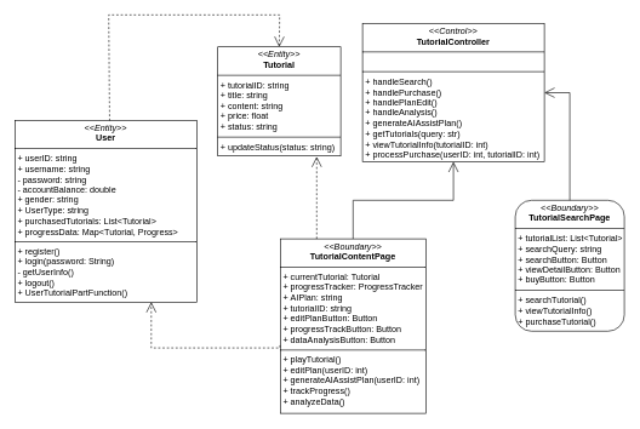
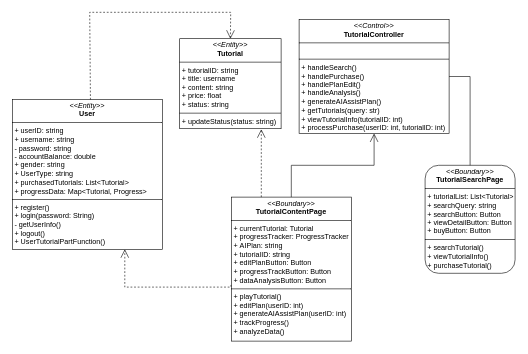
  <mxCell id="0" />
  <mxCell id="1" parent="0" />
  <mxCell id="2" value="&lt;p style=&quot;margin:0px;margin-top:4px;text-align:center;&quot;&gt;&lt;i&gt;&amp;lt;&amp;lt;Boundary&amp;gt;&amp;gt;&lt;/i&gt;&lt;br&gt;&lt;b&gt;TutorialSearchPage&lt;/b&gt;&lt;/p&gt;&lt;hr size=&quot;1&quot; style=&quot;border-style:solid;&quot;&gt;&lt;p style=&quot;margin:0px;margin-left:4px;&quot;&gt;+ tutorialList: List&amp;lt;Tutorial&amp;gt;&lt;/p&gt;&lt;p style=&quot;margin:0px;margin-left:4px;&quot;&gt;+ searchQuery: string&lt;/p&gt;&lt;p style=&quot;margin:0px;margin-left:4px;&quot;&gt;+ searchButton: Button&lt;/p&gt;&lt;p style=&quot;margin:0px;margin-left:4px;&quot;&gt;+&amp;nbsp;viewDetailButton: Button&lt;/p&gt;&lt;p style=&quot;margin:0px;margin-left:4px;&quot;&gt;+&amp;nbsp;buyButton: Button&lt;/p&gt;&lt;hr size=&quot;1&quot; style=&quot;border-style:solid;&quot;&gt;&lt;p style=&quot;margin:0px;margin-left:4px;&quot;&gt;+ searchTutorial()&lt;br&gt;+ viewTutorialInfo()&lt;/p&gt;&lt;p style=&quot;margin:0px;margin-left:4px;&quot;&gt;+&amp;nbsp;purchaseTutorial()&lt;/p&gt;" style="verticalAlign=top;align=left;overflow=fill;html=1;whiteSpace=wrap;rounded=1;" vertex="1" parent="1"><mxGeometry x="708" y="275" width="150" height="180" as="geometry" /></mxCell>
  <mxCell id="3" value="&lt;p style=&quot;margin:0px;margin-top:4px;text-align:center;&quot;&gt;&lt;i&gt;&amp;lt;&amp;lt;Boundary&amp;gt;&amp;gt;&lt;/i&gt;&lt;br&gt;&lt;b&gt;TutorialContentPage&lt;/b&gt;&lt;/p&gt;&lt;hr size=&quot;1&quot; style=&quot;border-style:solid;&quot;&gt;&lt;p style=&quot;margin:0px;margin-left:4px;&quot;&gt;+ currentTutorial: Tutorial&lt;/p&gt;&lt;p style=&quot;margin:0px;margin-left:4px;&quot;&gt;+ progressTracker: ProgressTracker&lt;/p&gt;&lt;p style=&quot;margin:0px;margin-left:4px;&quot;&gt;+&amp;nbsp;AIPlan: string&lt;/p&gt;&lt;p style=&quot;margin:0px;margin-left:4px;&quot;&gt;+&amp;nbsp;tutorialID: string&lt;/p&gt;&lt;p style=&quot;margin:0px;margin-left:4px;&quot;&gt;+&amp;nbsp;editPlanButton: Button&lt;/p&gt;&lt;p style=&quot;margin:0px;margin-left:4px;&quot;&gt;+&amp;nbsp;progressTrackButton: Button&lt;/p&gt;&lt;p style=&quot;margin:0px;margin-left:4px;&quot;&gt;+&amp;nbsp;dataAnalysisButton: Button&lt;/p&gt;&lt;hr size=&quot;1&quot; style=&quot;border-style:solid;&quot;&gt;&lt;p style=&quot;margin:0px;margin-left:4px;&quot;&gt;+ playTutorial()&lt;br&gt;+ editPlan(userID: int)&lt;/p&gt;&lt;p style=&quot;margin:0px;margin-left:4px;&quot;&gt;+&amp;nbsp;generateAIAssistPlan(userID: int)&lt;/p&gt;&lt;p style=&quot;margin:0px;margin-left:4px;&quot;&gt;+&amp;nbsp;trackProgress()&lt;/p&gt;&lt;p style=&quot;margin:0px;margin-left:4px;&quot;&gt;+&amp;nbsp;&lt;span style=&quot;background-color: initial;&quot;&gt;analyzeData()&lt;/span&gt;&lt;/p&gt;" style="verticalAlign=top;align=left;overflow=fill;html=1;whiteSpace=wrap;" vertex="1" parent="1"><mxGeometry x="385" y="328" width="200" height="240" as="geometry" /></mxCell>
  <mxCell id="4" value="&lt;p style=&quot;margin:0px;margin-top:4px;text-align:center;&quot;&gt;&lt;i&gt;&amp;lt;&amp;lt;Control&amp;gt;&amp;gt;&lt;/i&gt;&lt;br&gt;&lt;b&gt;TutorialController&lt;/b&gt;&lt;/p&gt;&lt;hr size=&quot;1&quot; style=&quot;border-style:solid;&quot;&gt;&lt;p style=&quot;margin:0px;margin-left:4px;&quot;&gt;&lt;br&gt;&lt;/p&gt;&lt;hr size=&quot;1&quot; style=&quot;border-style:solid;&quot;&gt;&lt;p style=&quot;margin:0px;margin-left:4px;&quot;&gt;+ handleSearch()&lt;br&gt;+ handlePurchase()&lt;/p&gt;&lt;p style=&quot;margin:0px;margin-left:4px;&quot;&gt;+&amp;nbsp;handlePlanEdit()&lt;/p&gt;&lt;p style=&quot;margin:0px;margin-left:4px;&quot;&gt;+&amp;nbsp;handleAnalysis()&lt;/p&gt;&lt;p style=&quot;margin:0px;margin-left:4px;&quot;&gt;+&amp;nbsp;&lt;span style=&quot;background-color: initial;&quot;&gt;generateAIAssistPlan()&lt;/span&gt;&lt;/p&gt;&lt;p style=&quot;margin:0px;margin-left:4px;&quot;&gt;&lt;span style=&quot;background-color: initial;&quot;&gt;+&amp;nbsp;&lt;/span&gt;&lt;span style=&quot;background-color: initial;&quot;&gt;getTutorials(query: str)&lt;/span&gt;&lt;/p&gt;&lt;p style=&quot;margin:0px;margin-left:4px;&quot;&gt;&lt;span style=&quot;background-color: initial;&quot;&gt;+&amp;nbsp;&lt;/span&gt;&lt;span style=&quot;background-color: initial;&quot;&gt;viewTutorialInfo(tutorialID: int)&lt;/span&gt;&lt;/p&gt;&lt;p style=&quot;margin:0px;margin-left:4px;&quot;&gt;&lt;span style=&quot;background-color: initial;&quot;&gt;+&amp;nbsp;&lt;/span&gt;&lt;span style=&quot;background-color: initial;&quot;&gt;processPurchase(userID: int, tutorialID: int)&lt;/span&gt;&lt;/p&gt;" style="verticalAlign=top;align=left;overflow=fill;html=1;whiteSpace=wrap;" vertex="1" parent="1"><mxGeometry x="498" y="32" width="250" height="190" as="geometry" /></mxCell>
- <mxCell id="5" value="&lt;p style=&quot;margin:0px;margin-top:4px;text-align:center;&quot;&gt;&lt;i&gt;&amp;lt;&amp;lt;Entity&amp;gt;&amp;gt;&lt;/i&gt;&lt;br&gt;&lt;b&gt;Tutorial&lt;/b&gt;&lt;/p&gt;&lt;hr size=&quot;1&quot; style=&quot;border-style:solid;&quot;&gt;&lt;p style=&quot;margin:0px;margin-left:4px;&quot;&gt;+ tutorialID:&amp;nbsp;&lt;span style=&quot;background-color: initial;&quot;&gt;string&lt;/span&gt;&lt;/p&gt;&lt;p style=&quot;margin:0px;margin-left:4px;&quot;&gt;+ title: string&lt;/p&gt;&lt;p style=&quot;margin:0px;margin-left:4px;&quot;&gt;+ content: string&lt;/p&gt;&lt;p style=&quot;margin:0px;margin-left:4px;&quot;&gt;+ price: float&lt;/p&gt;&lt;p style=&quot;margin:0px;margin-left:4px;&quot;&gt;+&amp;nbsp;status: string&lt;/p&gt;&lt;hr size=&quot;1&quot; style=&quot;border-style:solid;&quot;&gt;&lt;p style=&quot;margin:0px;margin-left:4px;&quot;&gt;+&amp;nbsp;updateStatus(status: string)&lt;/p&gt;" style="verticalAlign=top;align=left;overflow=fill;html=1;whiteSpace=wrap;" vertex="1" parent="1"><mxGeometry x="299" y="64" width="169" height="150" as="geometry" /></mxCell>
+ <mxCell id="5" value="&lt;p style=&quot;margin:0px;margin-top:4px;text-align:center;&quot;&gt;&lt;i&gt;&amp;lt;&amp;lt;Entity&amp;gt;&amp;gt;&lt;/i&gt;&lt;br&gt;&lt;b&gt;Tutorial&lt;/b&gt;&lt;/p&gt;&lt;hr size=&quot;1&quot; style=&quot;border-style:solid;&quot;&gt;&lt;p style=&quot;margin:0px;margin-left:4px;&quot;&gt;+ tutorialID:&amp;nbsp;&lt;span style=&quot;background-color: initial;&quot;&gt;string&lt;/span&gt;&lt;/p&gt;&lt;p style=&quot;margin:0px;margin-left:4px;&quot;&gt;+ title: username&lt;/p&gt;&lt;p style=&quot;margin:0px;margin-left:4px;&quot;&gt;+ content: string&lt;/p&gt;&lt;p style=&quot;margin:0px;margin-left:4px;&quot;&gt;+ price: float&lt;/p&gt;&lt;p style=&quot;margin:0px;margin-left:4px;&quot;&gt;+&amp;nbsp;status: string&lt;/p&gt;&lt;hr size=&quot;1&quot; style=&quot;border-style:solid;&quot;&gt;&lt;p style=&quot;margin:0px;margin-left:4px;&quot;&gt;+&amp;nbsp;updateStatus(status: string)&lt;/p&gt;" style="verticalAlign=top;align=left;overflow=fill;html=1;whiteSpace=wrap;" vertex="1" parent="1"><mxGeometry x="299" y="64" width="169" height="150" as="geometry" /></mxCell>
  <mxCell id="6" value="&lt;p style=&quot;margin:0px;margin-top:4px;text-align:center;&quot;&gt;&lt;i&gt;&amp;lt;&amp;lt;Entity&amp;gt;&amp;gt;&lt;/i&gt;&lt;br&gt;&lt;b&gt;User&lt;/b&gt;&lt;/p&gt;&lt;hr size=&quot;1&quot; style=&quot;border-style:solid;&quot;&gt;&lt;p style=&quot;margin:0px;margin-left:4px;&quot;&gt;+&amp;nbsp;&lt;span style=&quot;background-color: initial;&quot;&gt;userID:&amp;nbsp;&lt;/span&gt;&lt;span style=&quot;background-color: initial;&quot;&gt;string&lt;/span&gt;&lt;/p&gt;&lt;p style=&quot;margin:0px;margin-left:4px;&quot;&gt;+&amp;nbsp;username: string&lt;/p&gt;&lt;p style=&quot;margin:0px;margin-left:4px;&quot;&gt;- password: string&lt;/p&gt;&lt;p style=&quot;margin:0px;margin-left:4px;&quot;&gt;- accountBalance: double&lt;/p&gt;&lt;p style=&quot;margin:0px;margin-left:4px;&quot;&gt;+&amp;nbsp;gender: string&lt;/p&gt;&lt;p style=&quot;margin:0px;margin-left:4px;&quot;&gt;+ UserType: string&lt;/p&gt;&lt;p style=&quot;margin:0px;margin-left:4px;&quot;&gt;+&amp;nbsp;purchasedTutorials:&amp;nbsp;List&amp;lt;Tutorial&amp;gt;&lt;/p&gt;&lt;p style=&quot;margin:0px;margin-left:4px;&quot;&gt;+&amp;nbsp;progressData:&amp;nbsp;Map&amp;lt;Tutorial, Progress&amp;gt;&lt;/p&gt;&lt;hr size=&quot;1&quot; style=&quot;border-style:solid;&quot;&gt;&lt;p style=&quot;margin:0px;margin-left:4px;&quot;&gt;+&amp;nbsp;register()&lt;/p&gt;&lt;p style=&quot;margin:0px;margin-left:4px;&quot;&gt;+&amp;nbsp;login(password: String)&lt;/p&gt;&lt;p style=&quot;margin:0px;margin-left:4px;&quot;&gt;-&amp;nbsp;getUserInfo()&lt;/p&gt;&lt;p style=&quot;margin:0px;margin-left:4px;&quot;&gt;+ logout()&lt;/p&gt;&lt;p style=&quot;margin:0px;margin-left:4px;&quot;&gt;+ UserTutorialPartFunction()&lt;/p&gt;" style="verticalAlign=top;align=left;overflow=fill;html=1;whiteSpace=wrap;" vertex="1" parent="1"><mxGeometry x="20" y="165" width="250" height="250" as="geometry" /></mxCell>
  <mxCell id="7" value="" style="endArrow=open;html=1;rounded=0;entryX=0.5;entryY=1;entryDx=0;entryDy=0;exitX=0.5;exitY=0;exitDx=0;exitDy=0;edgeStyle=orthogonalEdgeStyle;endFill=0;strokeWidth=1;endSize=12;" edge="1" parent="1" source="3" target="4"><mxGeometry width="50" height="50" relative="1" as="geometry"><mxPoint x="459" y="510" as="sourcePoint" /><mxPoint x="509" y="460" as="targetPoint" /></mxGeometry></mxCell>
- <mxCell id="8" value="" style="endArrow=open;html=1;rounded=0;entryX=1;entryY=0.5;entryDx=0;entryDy=0;exitX=0.5;exitY=0;exitDx=0;exitDy=0;edgeStyle=orthogonalEdgeStyle;endFill=0;strokeWidth=1;endSize=12;" edge="1" parent="1" source="2" target="4"><mxGeometry width="50" height="50" relative="1" as="geometry"><mxPoint x="789" y="610" as="sourcePoint" /><mxPoint x="829" y="540" as="targetPoint" /></mxGeometry></mxCell>
+ <mxCell id="8" value="" style="endArrow=none;html=1;rounded=0;entryX=1;entryY=0.5;entryDx=0;entryDy=0;exitX=0.5;exitY=0;exitDx=0;exitDy=0;edgeStyle=orthogonalEdgeStyle;endFill=0;strokeWidth=1;endSize=12;" edge="1" parent="1" source="2" target="4"><mxGeometry width="50" height="50" relative="1" as="geometry"><mxPoint x="789" y="610" as="sourcePoint" /><mxPoint x="829" y="540" as="targetPoint" /></mxGeometry></mxCell>
  <mxCell id="9" value="" style="endArrow=open;endSize=12;dashed=1;html=1;rounded=0;strokeColor=default;align=center;verticalAlign=middle;fontFamily=Helvetica;fontSize=11;fontColor=default;labelBackgroundColor=default;exitX=0.25;exitY=0;exitDx=0;exitDy=0;" edge="1" parent="1" source="3"><mxGeometry x="0.004" width="160" relative="1" as="geometry"><mxPoint x="609" y="550" as="sourcePoint" /><mxPoint x="435" y="215" as="targetPoint" /><mxPoint as="offset" /></mxGeometry></mxCell>
  <mxCell id="10" value="" style="endArrow=open;endSize=12;dashed=1;html=1;rounded=0;strokeColor=default;align=center;verticalAlign=middle;fontFamily=Helvetica;fontSize=11;fontColor=default;labelBackgroundColor=default;exitX=-0.003;exitY=0.61;exitDx=0;exitDy=0;entryX=0.75;entryY=1;entryDx=0;entryDy=0;exitPerimeter=0;edgeStyle=orthogonalEdgeStyle;" edge="1" parent="1" source="3" target="6"><mxGeometry x="0.004" width="160" relative="1" as="geometry"><mxPoint x="349" y="340" as="sourcePoint" /><mxPoint x="348" y="223" as="targetPoint" /><mxPoint as="offset" /><Array as="points"><mxPoint x="207" y="478" /></Array></mxGeometry></mxCell>
  <mxCell id="11" value="" style="endArrow=open;endSize=12;dashed=1;html=1;rounded=0;strokeColor=default;align=center;verticalAlign=middle;fontFamily=Helvetica;fontSize=11;fontColor=default;labelBackgroundColor=default;exitX=0.521;exitY=0.002;exitDx=0;exitDy=0;entryX=0.5;entryY=0;entryDx=0;entryDy=0;exitPerimeter=0;" edge="1" parent="1" source="6" target="5"><mxGeometry x="0.004" width="160" relative="1" as="geometry"><mxPoint x="349" y="340" as="sourcePoint" /><mxPoint x="348" y="209" as="targetPoint" /><mxPoint as="offset" /><Array as="points"><mxPoint x="149" y="20" /><mxPoint x="384" y="20" /></Array></mxGeometry></mxCell>
